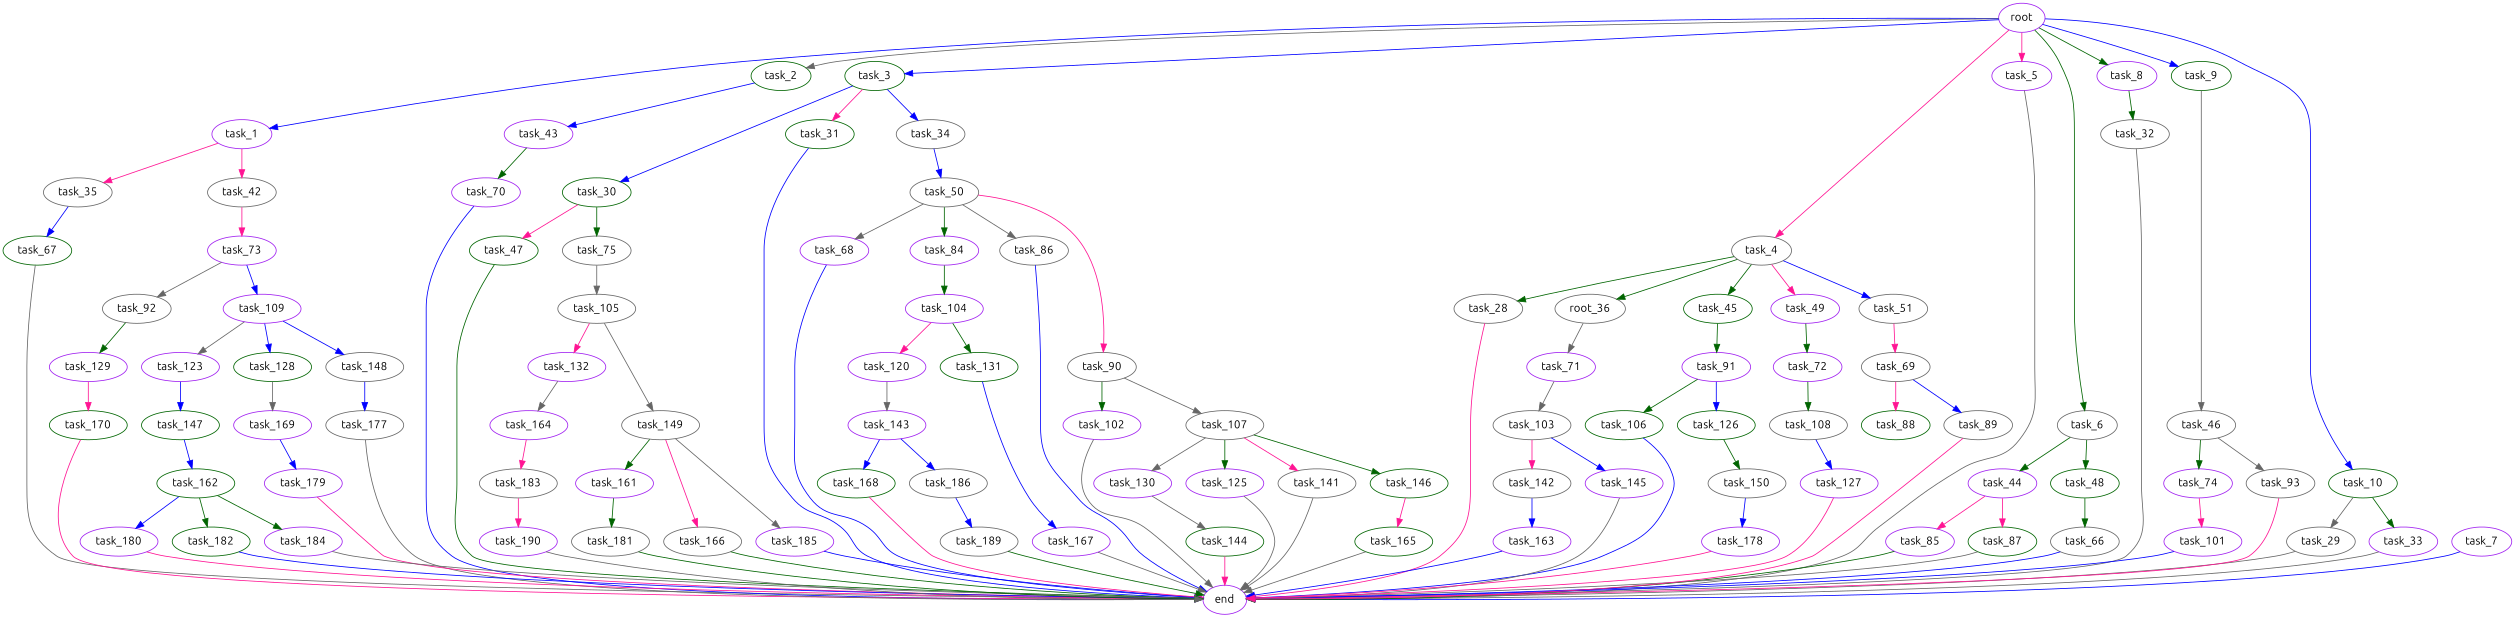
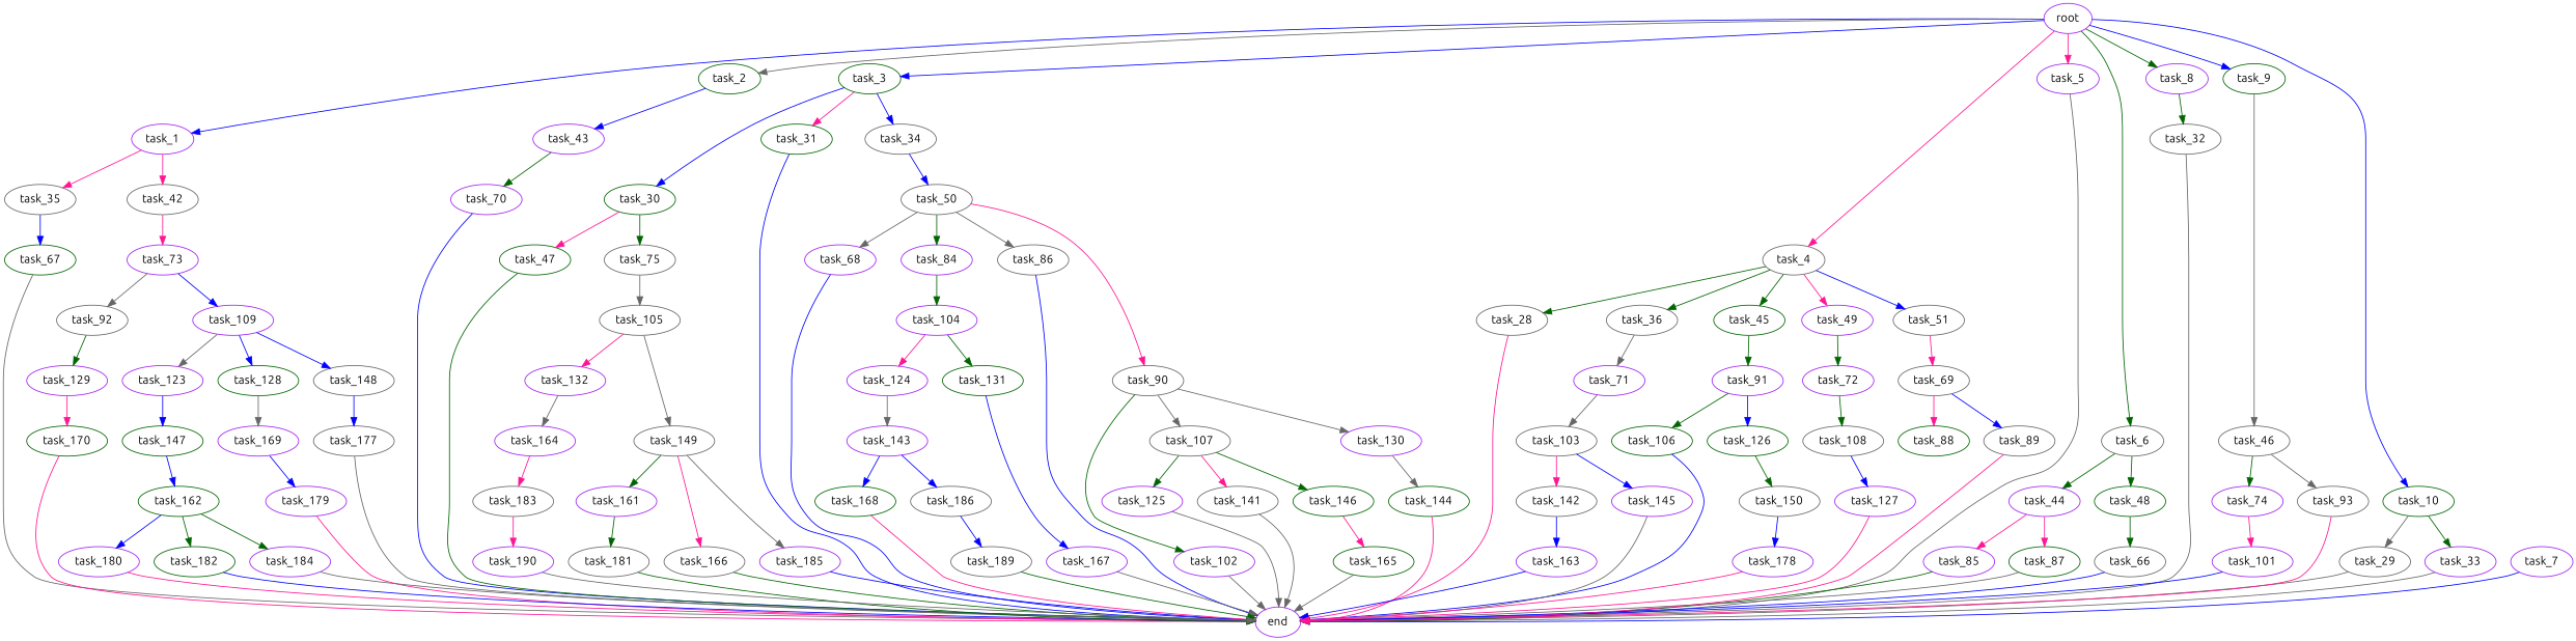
  digraph {
    fontname=Ubuntu
    node [color=purple fontname=Ubuntu]
    edge [color=blue fontname=Ubuntu]
    root
    task_1
    task_2 [color=darkgreen]
    task_3 [color=darkgreen]
    task_4 [color=gray40]
    task_5
    task_6 [color=gray40]
    task_8
    task_9 [color=darkgreen]
    task_10 [color=darkgreen]
    task_35 [color=gray40]
    task_42 [color=gray40]
    task_43
    task_30 [color=darkgreen]
    task_31 [color=darkgreen]
    task_34 [color=gray40]
    task_28 [color=gray40]
-   task_36 [color=gray40 label=root_36]
+   task_36 [color=gray40]
    task_45 [color=darkgreen]
    task_49
    task_51 [color=gray40]
    end
    task_44
    task_48 [color=darkgreen]
    task_7
    task_32 [color=gray40]
    task_46 [color=gray40]
    task_29 [color=gray40]
    task_33
    task_67 [color=darkgreen]
    task_73
    task_70
    task_47 [color=darkgreen]
    task_75 [color=gray40]
    task_50 [color=gray40]
    task_71
    task_91
    task_72
    task_69 [color=gray40]
    task_85
    task_87 [color=darkgreen]
    task_66 [color=gray40]
    task_74
    task_93 [color=gray40]
    task_105 [color=gray40]
    task_68
    task_84
    task_86 [color=gray40]
    task_90 [color=gray40]
    task_103 [color=gray40]
    task_92 [color=gray40]
    task_109
    task_106 [color=darkgreen]
    task_126 [color=darkgreen]
    task_101
    task_108 [color=gray40]
    task_104
    task_102
    task_107 [color=gray40]
    task_130
    task_88 [color=darkgreen]
    task_89 [color=gray40]
    task_142 [color=gray40]
    task_145
    task_127
    task_129
    task_123
    task_128 [color=darkgreen]
    task_148 [color=gray40]
    task_132
    task_149 [color=gray40]
-   task_124 [label=task_120]
+   task_124
    task_131 [color=darkgreen]
    task_125
    task_141 [color=gray40]
    task_146 [color=darkgreen]
    task_144 [color=darkgreen]
    task_150 [color=gray40]
    task_170 [color=darkgreen]
    task_163
    task_143
    task_167
    task_164
    task_161
    task_166 [color=gray40]
    task_185
    task_165 [color=darkgreen]
    task_147 [color=darkgreen]
    task_169
    task_177 [color=gray40]
    task_162 [color=darkgreen]
    task_168 [color=darkgreen]
    task_186 [color=gray40]
    task_178
    task_179
    task_183 [color=gray40]
    task_189 [color=gray40]
    task_180
    task_182 [color=darkgreen]
    task_184
    task_181 [color=gray40]
    task_190
    root -> task_1
    root -> task_2 [color=gray40]
    root -> task_3
    root -> task_4 [color=deeppink]
    root -> task_5 [color=deeppink]
    root -> task_6 [color=darkgreen]
    root -> task_8 [color=darkgreen]
    root -> task_9
    root -> task_10
    task_1 -> task_35 [color=deeppink]
    task_1 -> task_42 [color=deeppink]
    task_2 -> task_43
    task_3 -> task_30
    task_3 -> task_31 [color=deeppink]
    task_3 -> task_34
    task_4 -> task_28 [color=darkgreen]
    task_4 -> task_36 [color=darkgreen]
    task_4 -> task_45 [color=darkgreen]
    task_4 -> task_49 [color=deeppink]
    task_4 -> task_51
    task_5 -> end [color=gray40]
    task_6 -> task_44 [color=darkgreen]
    task_6 -> task_48 [color=darkgreen]
    task_8 -> task_32 [color=darkgreen]
    task_9 -> task_46 [color=gray40]
    task_10 -> task_29 [color=gray40]
    task_10 -> task_33 [color=darkgreen]
    task_35 -> task_67
    task_42 -> task_73 [color=deeppink]
    task_43 -> task_70 [color=darkgreen]
    task_30 -> task_47 [color=deeppink]
    task_30 -> task_75 [color=darkgreen]
    task_31 -> end
    task_34 -> task_50
    task_28 -> end [color=deeppink]
    task_36 -> task_71 [color=gray40]
    task_45 -> task_91 [color=darkgreen]
    task_49 -> task_72 [color=darkgreen]
    task_51 -> task_69 [color=deeppink]
    task_44 -> task_85 [color=deeppink]
    task_44 -> task_87 [color=deeppink]
    task_48 -> task_66 [color=darkgreen]
    task_7 -> end
    task_32 -> end [color=gray40]
    task_46 -> task_74 [color=darkgreen]
    task_46 -> task_93 [color=gray40]
    task_29 -> end [color=gray40]
    task_33 -> end [color=gray40]
    task_67 -> end [color=gray40]
    task_73 -> task_92 [color=gray40]
    task_73 -> task_109
    task_70 -> end
    task_47 -> end [color=darkgreen]
    task_75 -> task_105 [color=gray40]
    task_50 -> task_68 [color=gray40]
    task_50 -> task_84 [color=darkgreen]
    task_50 -> task_86 [color=gray40]
    task_50 -> task_90 [color=deeppink]
    task_71 -> task_103 [color=gray40]
    task_91 -> task_106 [color=darkgreen]
    task_91 -> task_126
    task_72 -> task_108 [color=darkgreen]
    task_69 -> task_88 [color=deeppink]
    task_69 -> task_89
    task_85 -> end [color=darkgreen]
    task_87 -> end [color=gray40]
    task_66 -> end
    task_74 -> task_101 [color=deeppink]
    task_93 -> end [color=deeppink]
    task_105 -> task_132 [color=deeppink]
    task_105 -> task_149 [color=gray40]
    task_68 -> end
    task_84 -> task_104 [color=darkgreen]
    task_86 -> end
    task_90 -> task_102 [color=darkgreen]
    task_90 -> task_107 [color=gray40]
-   task_107 -> task_130 [color=gray40]
+   task_90 -> task_130 [color=gray40]
    task_103 -> task_142 [color=deeppink]
    task_103 -> task_145
    task_92 -> task_129 [color=darkgreen]
    task_109 -> task_123 [color=gray40]
    task_109 -> task_128
    task_109 -> task_148
    task_106 -> end
    task_126 -> task_150 [color=darkgreen]
    task_101 -> end
    task_108 -> task_127
    task_104 -> task_124 [color=deeppink]
    task_104 -> task_131 [color=darkgreen]
    task_102 -> end [color=gray40]
    task_107 -> task_125 [color=darkgreen]
    task_107 -> task_141 [color=deeppink]
    task_107 -> task_146 [color=darkgreen]
    task_130 -> task_144 [color=gray40]
    task_89 -> end [color=deeppink]
    task_142 -> task_163
    task_145 -> end [color=gray40]
    task_127 -> end [color=deeppink]
    task_129 -> task_170 [color=deeppink]
    task_123 -> task_147
    task_128 -> task_169 [color=gray40]
    task_148 -> task_177
    task_132 -> task_164 [color=gray40]
    task_149 -> task_161 [color=darkgreen]
    task_149 -> task_166 [color=deeppink]
    task_149 -> task_185 [color=gray40]
    task_124 -> task_143 [color=gray40]
    task_131 -> task_167
    task_125 -> end [color=gray40]
    task_141 -> end [color=gray40]
    task_146 -> task_165 [color=deeppink]
    task_144 -> end [color=deeppink]
    task_150 -> task_178
    task_170 -> end [color=deeppink]
    task_163 -> end
    task_143 -> task_168
    task_143 -> task_186
    task_167 -> end [color=gray40]
    task_164 -> task_183 [color=deeppink]
    task_161 -> task_181 [color=darkgreen]
    task_166 -> end [color=darkgreen]
    task_185 -> end
    task_165 -> end [color=gray40]
    task_147 -> task_162
    task_169 -> task_179
    task_177 -> end [color=gray40]
    task_162 -> task_180
    task_162 -> task_182 [color=darkgreen]
    task_162 -> task_184 [color=darkgreen]
    task_168 -> end [color=deeppink]
    task_186 -> task_189
    task_178 -> end [color=deeppink]
    task_179 -> end [color=deeppink]
    task_183 -> task_190 [color=deeppink]
    task_189 -> end [color=darkgreen]
    task_180 -> end [color=deeppink]
    task_182 -> end
    task_184 -> end [color=gray40]
    task_181 -> end [color=darkgreen]
    task_190 -> end [color=gray40]
  }
